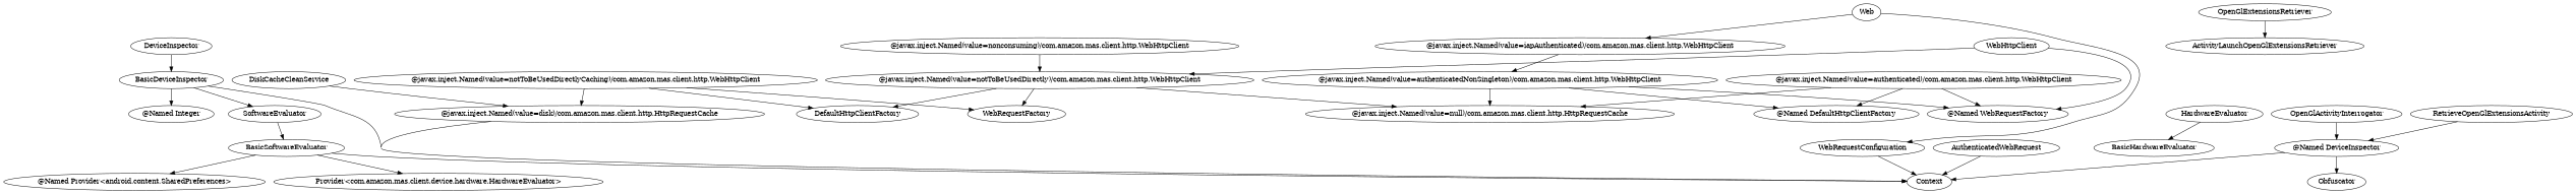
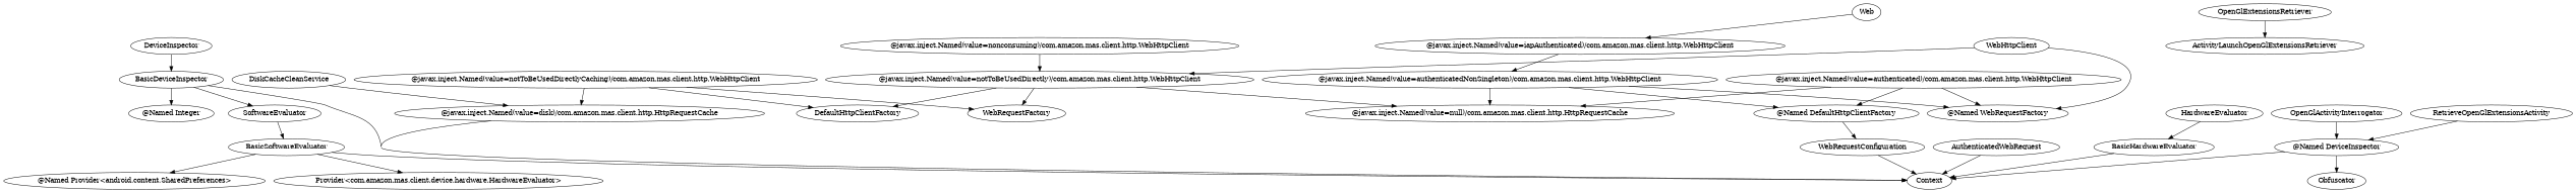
  digraph {
    concentrate=true
    n1 [label="@Named DeviceInspector"]
    Context
    Obfuscator
    n4 [label="@javax.inject.Named(value=authenticated)/com.amazon.mas.client.http.WebHttpClient"]
    n5 [label="@Named DefaultHttpClientFactory"]
    n6 [label="@Named WebRequestFactory"]
    n7 [label="@javax.inject.Named(value=null)/com.amazon.mas.client.http.HttpRequestCache"]
    n8 [label="@javax.inject.Named(value=authenticatedNonSingleton)/com.amazon.mas.client.http.WebHttpClient"]
    n9 [label="@javax.inject.Named(value=disk)/com.amazon.mas.client.http.HttpRequestCache"]
    n10 [label="@javax.inject.Named(value=iapAuthenticated)/com.amazon.mas.client.http.WebHttpClient"]
    n11 [label="@javax.inject.Named(value=nonconsuming)/com.amazon.mas.client.http.WebHttpClient"]
    n12 [label="@javax.inject.Named(value=notToBeUsedDirectly)/com.amazon.mas.client.http.WebHttpClient"]
    DefaultHttpClientFactory
    WebRequestFactory
    n15 [label="@javax.inject.Named(value=notToBeUsedDirectlyCaching)/com.amazon.mas.client.http.WebHttpClient"]
    AuthenticatedWebRequest
    n17 [label="@Named Integer"]
    BasicDeviceInspector
    SoftwareEvaluator
    HardwareEvaluator
    BasicHardwareEvaluator
    BasicSoftwareEvaluator
    n23 [label="@Named Provider<android.content.SharedPreferences>"]
    n24 [label="Provider<com.amazon.mas.client.device.hardware.HardwareEvaluator>"]
    OpenGlExtensionsRetriever
    ActivityLaunchOpenGlExtensionsRetriever
    DeviceInspector
    DiskCacheCleanService
    OpenGlActivityInterrogator
    RetrieveOpenGlExtensionsActivity
    Web
    WebRequestConfiguration
    WebHttpClient
    n1 -> Context
    n1 -> Obfuscator
    n4 -> n5
    n4 -> n6
    n4 -> n7
    n8 -> n5
    n8 -> n6
    n8 -> n7
    n9 -> Context
    n10 -> n8
    n11 -> n12
    n12 -> n7
    n12 -> DefaultHttpClientFactory
    n12 -> WebRequestFactory
    n15 -> n9
    n15 -> DefaultHttpClientFactory
    n15 -> WebRequestFactory
    AuthenticatedWebRequest -> Context
    BasicDeviceInspector -> Context
    BasicDeviceInspector -> n17
    BasicDeviceInspector -> SoftwareEvaluator
    SoftwareEvaluator -> BasicSoftwareEvaluator
    HardwareEvaluator -> BasicHardwareEvaluator
+   BasicHardwareEvaluator -> Context
    BasicSoftwareEvaluator -> Context
    BasicSoftwareEvaluator -> n23
    BasicSoftwareEvaluator -> n24
    OpenGlExtensionsRetriever -> ActivityLaunchOpenGlExtensionsRetriever
    DeviceInspector -> BasicDeviceInspector
    DiskCacheCleanService -> n9
    OpenGlActivityInterrogator -> n1
    RetrieveOpenGlExtensionsActivity -> n1
    Web -> n10
-   Web -> WebRequestConfiguration
+   n5 -> WebRequestConfiguration
    WebRequestConfiguration -> Context
    WebHttpClient -> n6
    WebHttpClient -> n12
  }
